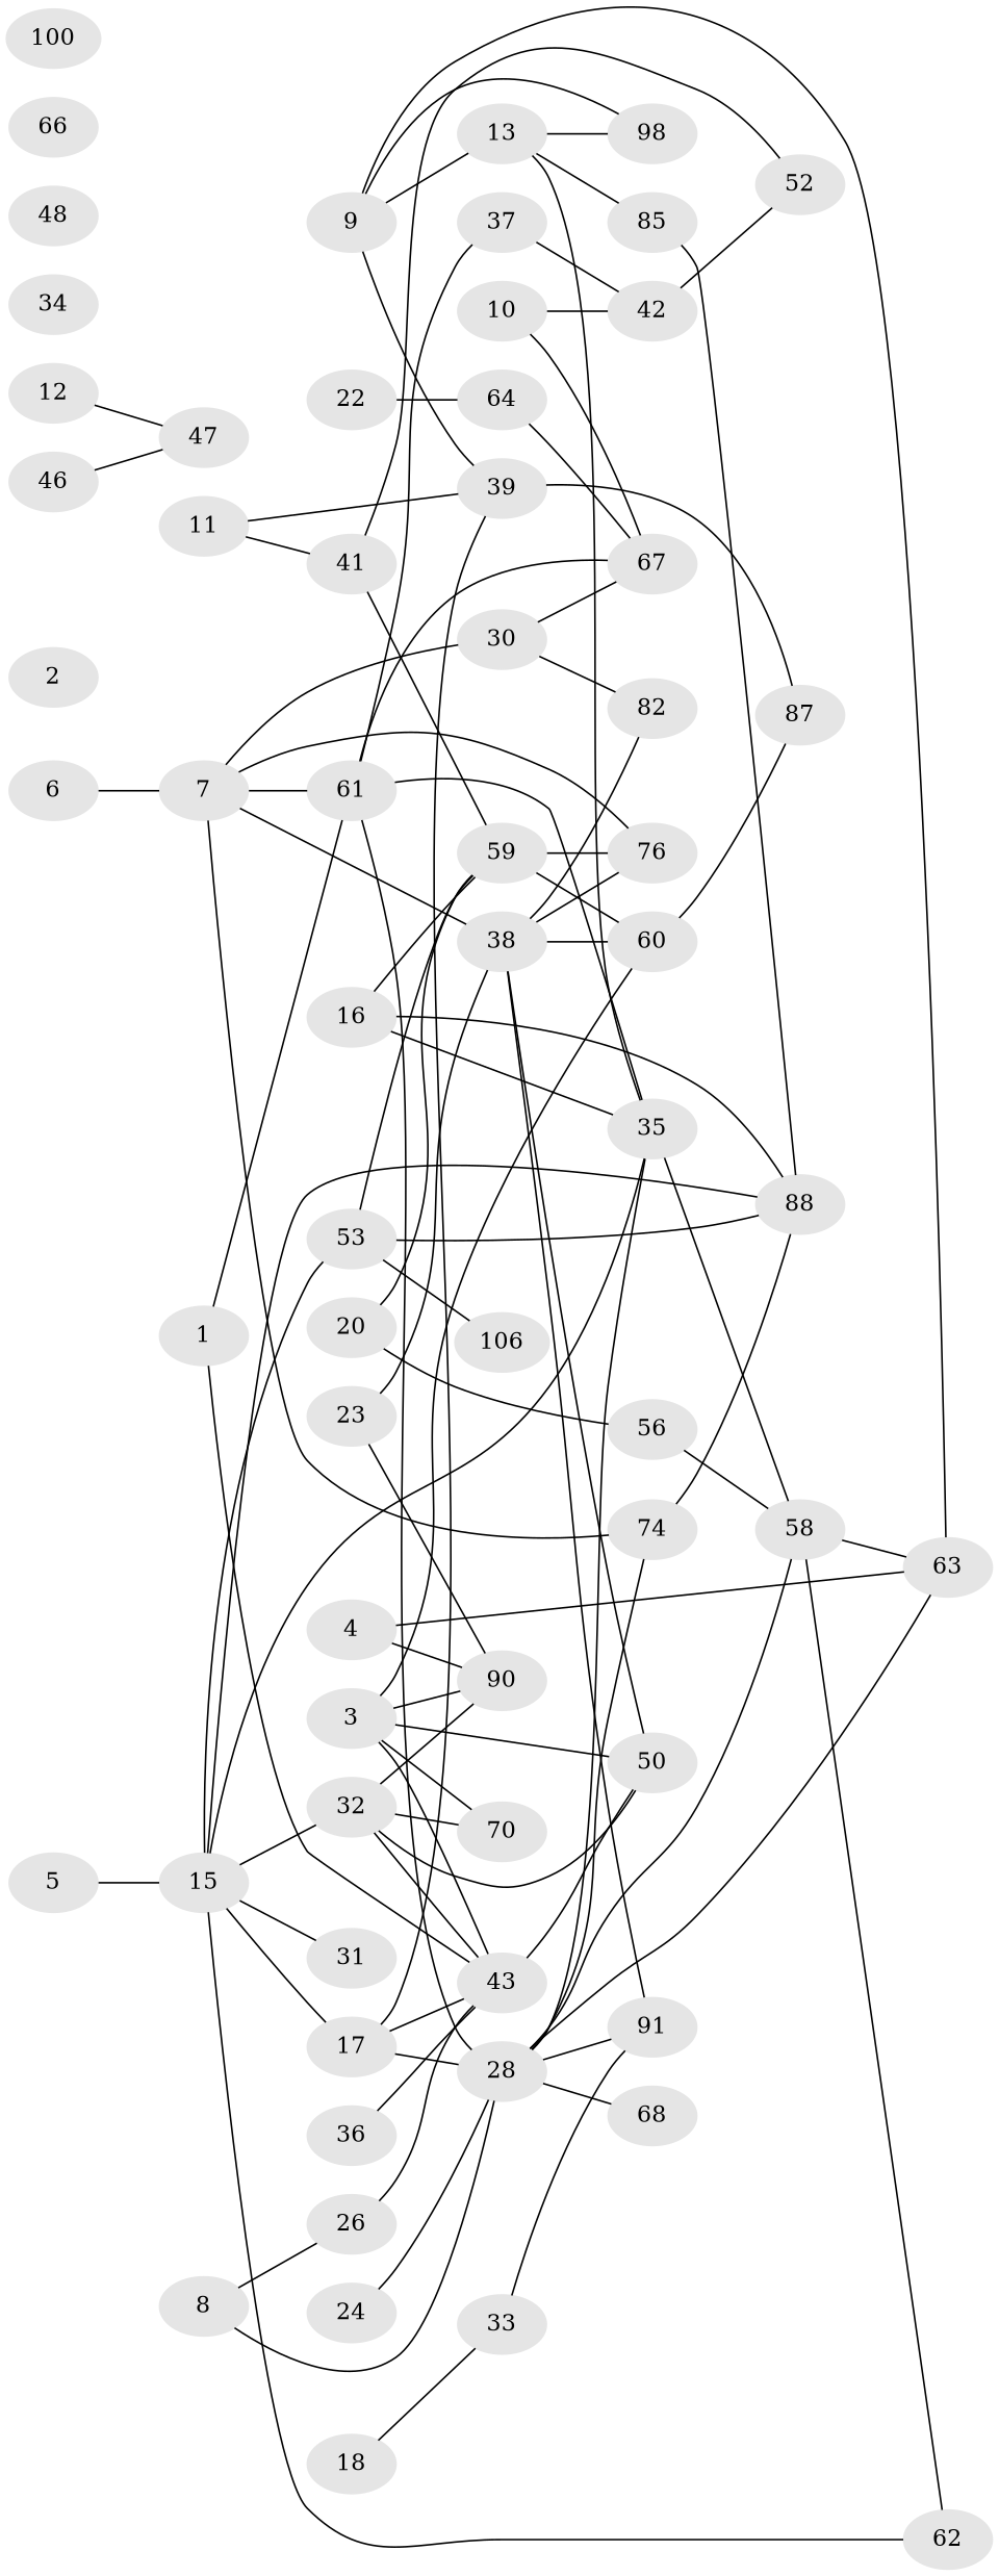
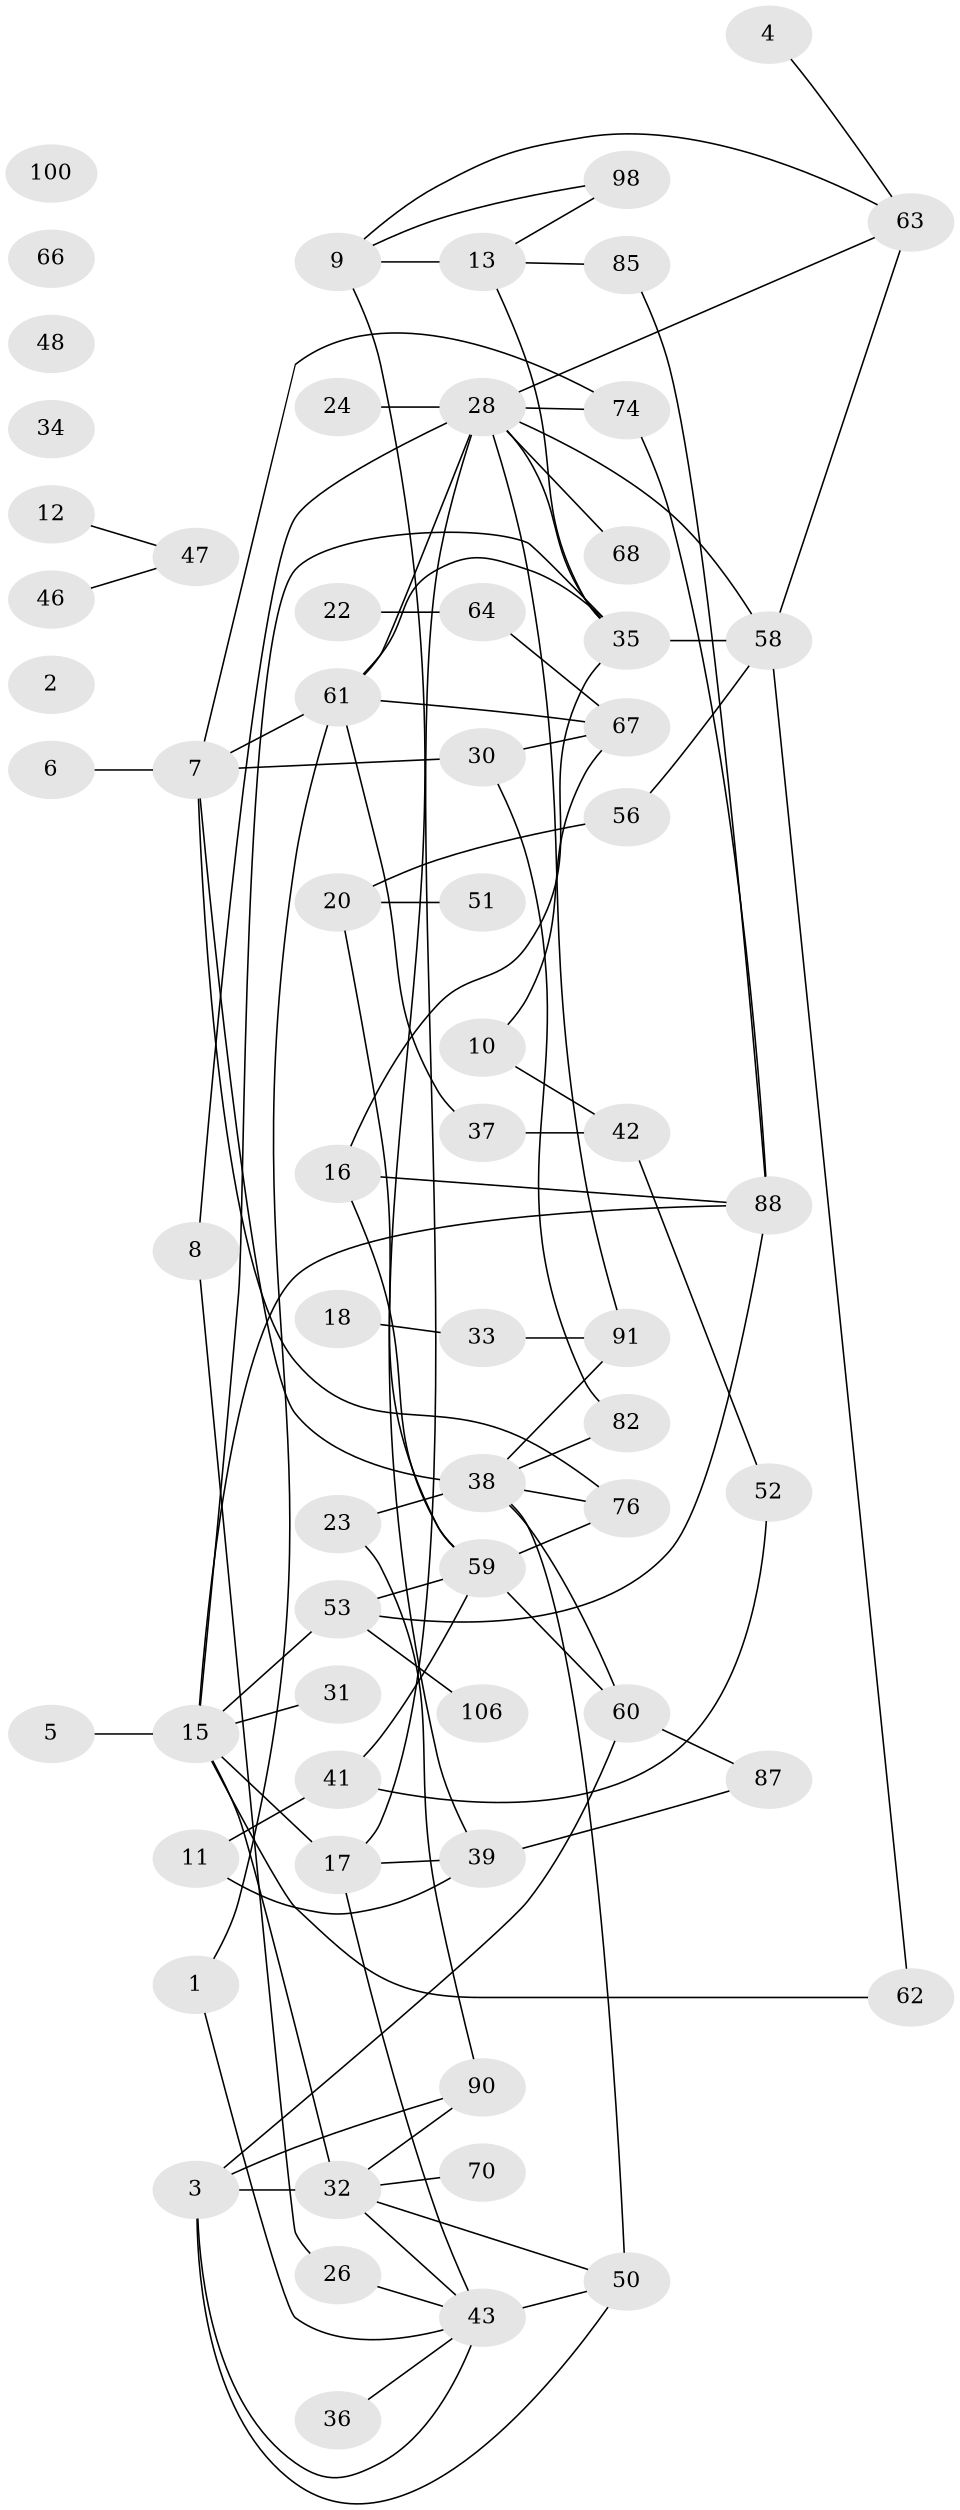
  graph {
    fontname="DejaVu Serif"
    rankdir=LR
    node [color=gray90 fontname="DejaVu Serif" style=filled]
    edge [fontname="DejaVu Serif"]
    1 [super="+25"]
    n2 [label=61 super="+44"]
    43 [super="+69"]
    28 [super="+92"]
    67 [super="+103"]
    35 [super="+54"]
    37
    50 [super="+71"]
    2
    3 [super="+19"]
    32 [super="+99"]
    60
    90 [super="+107"]
    70
    87
    4 [super="+83"]
    63 [super="+86"]
    15 [super="+57"]
    17 [super="+78"]
    31
    53 [super="+81"]
    62 [super="+77"]
    88 [super="+101"]
    5
    7 [super="+14"]
    30 [super="+75"]
    38 [super="+105"]
    74 [super="+84"]
    76 [super="+80"]
    6
    82
    91
    8 [super="+27"]
    26 [super="+73"]
    58 [super="+97"]
    68
    9 [super="+94"]
    13 [super="+55"]
    39 [super="+95"]
    98
    85 [super="+96"]
    42 [super="+65"]
    52
    10
    11
    41 [super="+93"]
    59 [super="+79"]
    47 [super="+102"]
    12
    106
    16 [super="+45"]
    33 [super="+61"]
    18
    20 [super="+40"]
+   51
    56 [super="+104"]
    22 [super="+89"]
    64
    23
    24 [super="+49"]
    34
    36
    46 [super="+72"]
    48
    66
    100
    1 -- n2
    1 -- 43
    n2 -- 28
    n2 -- 67
    n2 -- 35
    n2 -- 37
    43 -- 50
    28 -- 35
    28 -- 63
    28 -- 74
    28 -- 91
    28 -- 58
    28 -- 68
    35 -- 58
    37 -- 42
    3 -- 43
    3 -- 50
-   3 -- 70 [weight=2]
+   3 -- 32 [weight=2]
    3 -- 60
    3 -- 90
    32 -- 43
    32 -- 50
    32 -- 90
    32 -- 70
    60 -- 87
-   4 -- 90
    4 -- 63
    15 -- 35
    15 -- 32
    15 -- 17
    15 -- 31
    15 -- 53
    15 -- 62 [weight=2]
    15 -- 88
    17 -- 43 [weight=2]
    17 -- 28
    17 -- 39
    53 -- 88
    53 -- 59
    53 -- 106
    5 -- 15
    7 -- n2
    7 -- 30
    7 -- 38
    7 -- 74
    7 -- 76
    30 -- 67
    30 -- 82
    38 -- 50
    38 -- 60
    38 -- 76
    38 -- 82
    38 -- 91
    74 -- 88
    6 -- 7
    8 -- 28
    8 -- 26
    26 -- 43
    58 -- 63
    58 -- 62
    9 -- 63
    9 -- 13
    9 -- 39 [weight=3]
    9 -- 98
    13 -- 35
    13 -- 98
    13 -- 85
    39 -- 87
    85 -- 88
    42 -- 52
    10 -- 67
    10 -- 42
    11 -- 39
    11 -- 41
    41 -- 52
    41 -- 59
    59 -- 60
    59 -- 76
    12 -- 47
    16 -- 35
    16 -- 88
    16 -- 59
    33 -- 91
    18 -- 33
    20 -- 59
+   20 -- 51
    20 -- 56
    56 -- 58
    22 -- 64
    64 -- 67
    23 -- 90
    23 -- 38
    24 -- 28
    36 -- 43
    46 -- 47
  }
